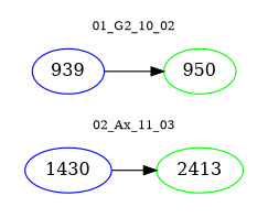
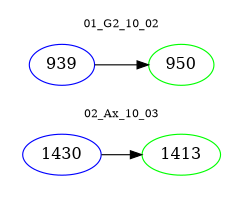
  digraph {
    rankdir=LR
    node [color=blue]
    edge [color=black]
    n1 [label=1430]
-   n2 [color=green label=2413]
+   n2 [color=green label=1413]
    n3 [label=939]
    n4 [color=green label=950]
    subgraph cluster_1 {
      color=white
      fontsize=10
-     label="02_Ax_11_03"
+     label="02_Ax_10_03"
      n1
      n2
    }
    subgraph cluster_2 {
      color=white
      fontsize=10
      label="01_G2_10_02"
      n3
      n4
    }
    n1 -> n2
    n3 -> n4
  }
